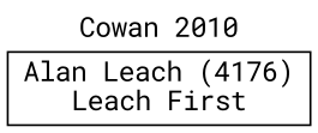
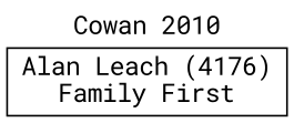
  digraph {
    label="Cowan 2010"
    labelloc=t
    mclimit=10
    fontname="Roboto Mono"
-   n1 [label="Alan Leach (4176)\nLeach First" shape=box fontname="Roboto Mono"]
+   n1 [label="Alan Leach (4176)\nFamily First" shape=box fontname="Roboto Mono"]
  }
